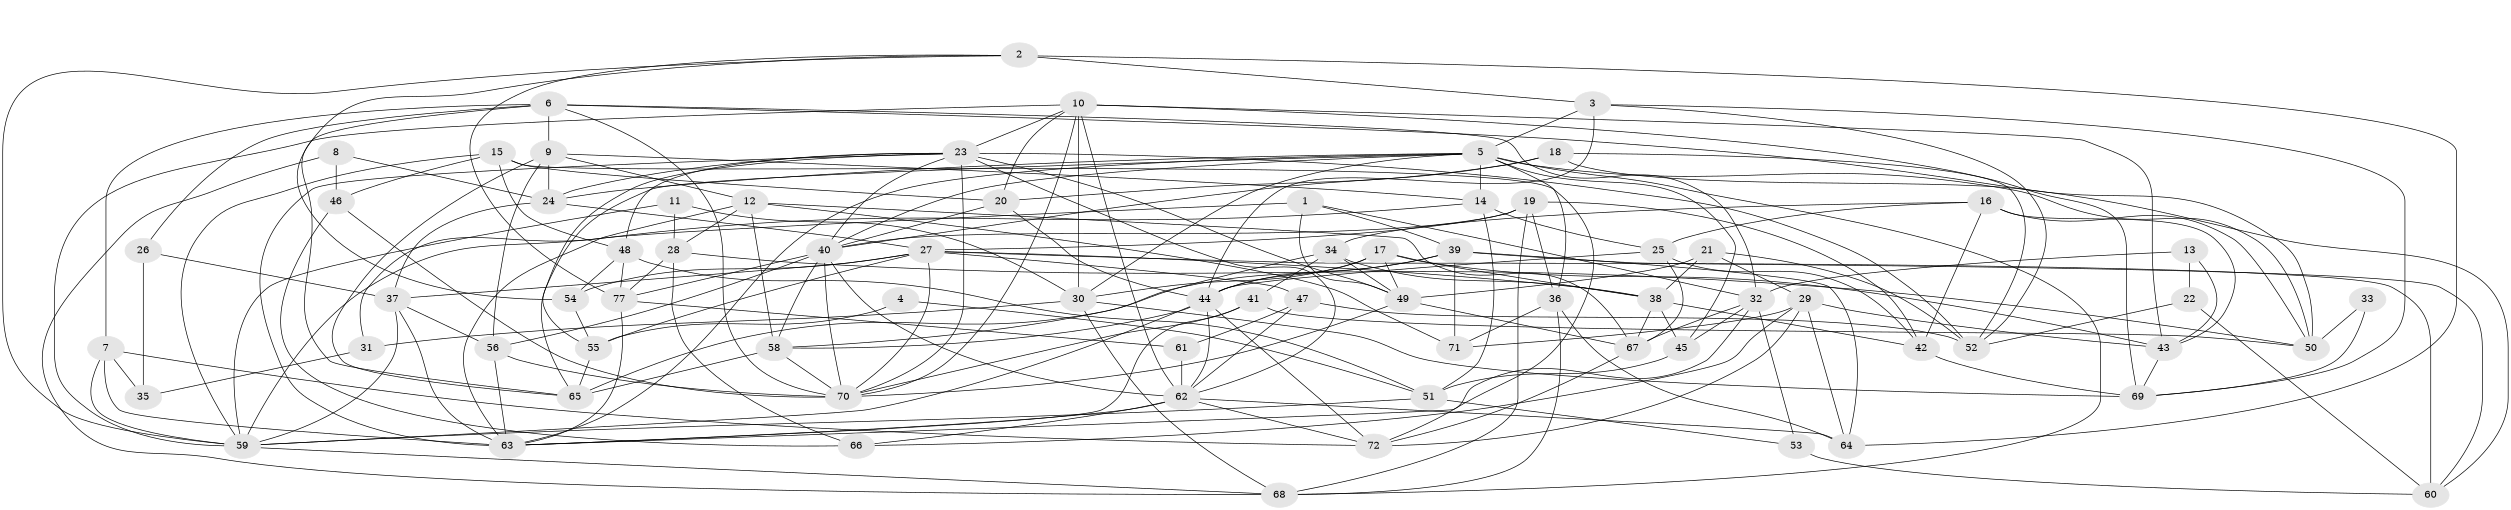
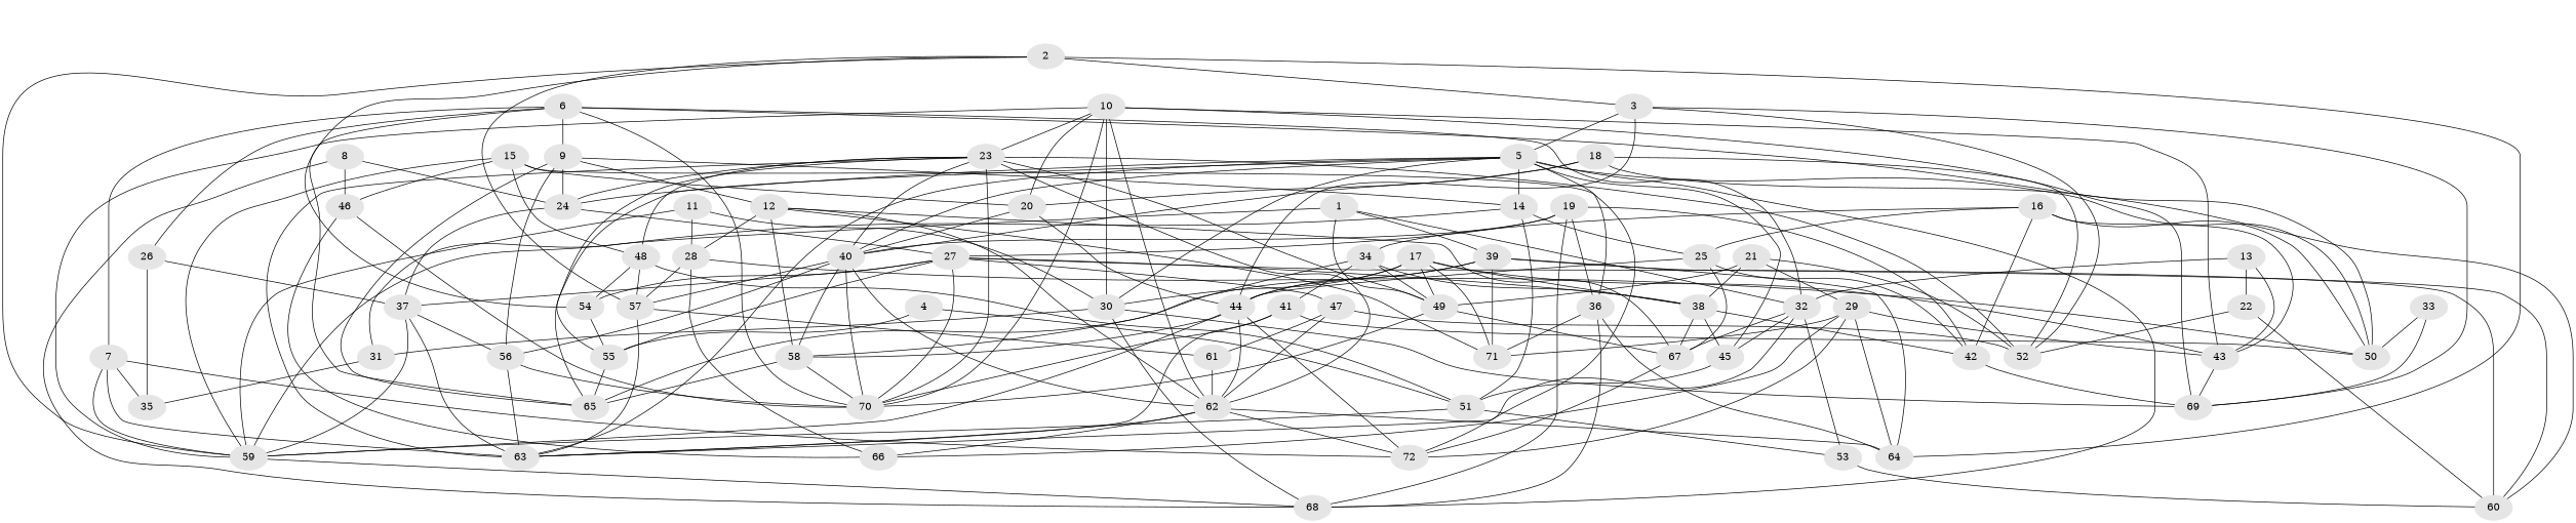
  graph {
    node [color=gray90 style=filled]
    edge [weight=1.0]
    1
    31
    32
    39
    49
    35
    45
    63
    67
    53
    64
    44
    65
    71
    60
    70
    2
    3
    54
-   57 [label=77]
+   57
    59
    5
    52
    69
    55
    61
    68
    14
    24
    30
    36
    40
    50
    72
    62
    58
    4
    51
    25
    27
    37
    56
    6
    7
    9
    26
    12
    8
    46
    66
    28
    10
    20
    23
    43
    48
    11
    13
    22
    42
    15
    16
    34
    38
    41
    17
    18
    19
    47
    21
    29
    33
    1 -- 31 [weight=2.0]
    1 -- 32
    1 -- 39
    1 -- 49
    31 -- 35
    32 -- 45
    32 -- 63
    32 -- 67
    32 -- 53
    39 -- 64
    39 -- 44
    39 -- 65
    39 -- 71
    39 -- 60
    49 -- 67
    49 -- 70
    45 -- 51
    67 -- 72
    53 -- 60
    44 -- 59
    44 -- 72
    44 -- 62
    44 -- 58
    2 -- 64 [weight=2.0]
    2 -- 3
    2 -- 54
    2 -- 57
    2 -- 59
    3 -- 44
    3 -- 5
    3 -- 52
    3 -- 69
    54 -- 55
    57 -- 63
    57 -- 61
    59 -- 68
    5 -- 45
    5 -- 63
    5 -- 65
    5 -- 68
    5 -- 14
    5 -- 24
    5 -- 30
    5 -- 36
    5 -- 40
    5 -- 50 [weight=2.0]
    55 -- 65
    61 -- 62
    14 -- 59
    14 -- 51 [weight=2.0]
    14 -- 25
    24 -- 27
    24 -- 37
    30 -- 31
    30 -- 69
    30 -- 68
    36 -- 64
    36 -- 71
    36 -- 68
    40 -- 70
    40 -- 57
    40 -- 62
    40 -- 58
    40 -- 56
    62 -- 63
    62 -- 64
    62 -- 72 [weight=2.0]
    62 -- 66
    58 -- 65
    58 -- 70
    4 -- 55 [weight=2.0]
    4 -- 51
    51 -- 53
    51 -- 59
    25 -- 67
    25 -- 44
    25 -- 42
    27 -- 60
    27 -- 70
    27 -- 54
    27 -- 55
    27 -- 37
    27 -- 38
    27 -- 47
    37 -- 63
    37 -- 59
    37 -- 56
    56 -- 63
    56 -- 70
    6 -- 32
    6 -- 65
    6 -- 70
    6 -- 50
    6 -- 7
    6 -- 9
    6 -- 26
    7 -- 35
    7 -- 63
    7 -- 59
    7 -- 72
    9 -- 65
    9 -- 14
    9 -- 24
    9 -- 56
    9 -- 12
    26 -- 35
    26 -- 37
    12 -- 67
    12 -- 71
-   12 -- 63 [weight=2.0]
+   12 -- 62 [weight=2.0]
    12 -- 58
    12 -- 28
    8 -- 68
    8 -- 24
    8 -- 46
    46 -- 70
    46 -- 66
    28 -- 57
    28 -- 50
    28 -- 66
    10 -- 70
    10 -- 59
    10 -- 69
    10 -- 30
    10 -- 62
    10 -- 20
    10 -- 23
    10 -- 43
    20 -- 44
    20 -- 40
    23 -- 49
    23 -- 63
    23 -- 70
    23 -- 52
    23 -- 55
    23 -- 24
    23 -- 40
    23 -- 62
    23 -- 48
    43 -- 69
    48 -- 54
    48 -- 57
    48 -- 51
    11 -- 59
    11 -- 30
    11 -- 28
    13 -- 32
    13 -- 43
    13 -- 22
    22 -- 60
    22 -- 52
    42 -- 69 [weight=2.0]
    15 -- 59
    15 -- 72
    15 -- 46
    15 -- 20
    15 -- 48
    16 -- 50
    16 -- 25
    16 -- 43
    16 -- 42
    16 -- 34
    34 -- 49
    34 -- 58
    34 -- 38
    34 -- 41
    38 -- 45
    38 -- 67
    38 -- 42
    41 -- 63
    41 -- 70
    41 -- 50
    17 -- 49
    17 -- 44
+   17 -- 71
    17 -- 30
    17 -- 43
    17 -- 38
    18 -- 60
    18 -- 52
    18 -- 40
    18 -- 20
    19 -- 68
    19 -- 36
    19 -- 40
    19 -- 27
    19 -- 42
    47 -- 52 [weight=2.0]
    47 -- 61
    47 -- 62
    21 -- 49
    21 -- 52
    21 -- 38 [weight=2.0]
    21 -- 29
    29 -- 64
    29 -- 71
    29 -- 72
    29 -- 66
    29 -- 43
    33 -- 69
    33 -- 50
  }
